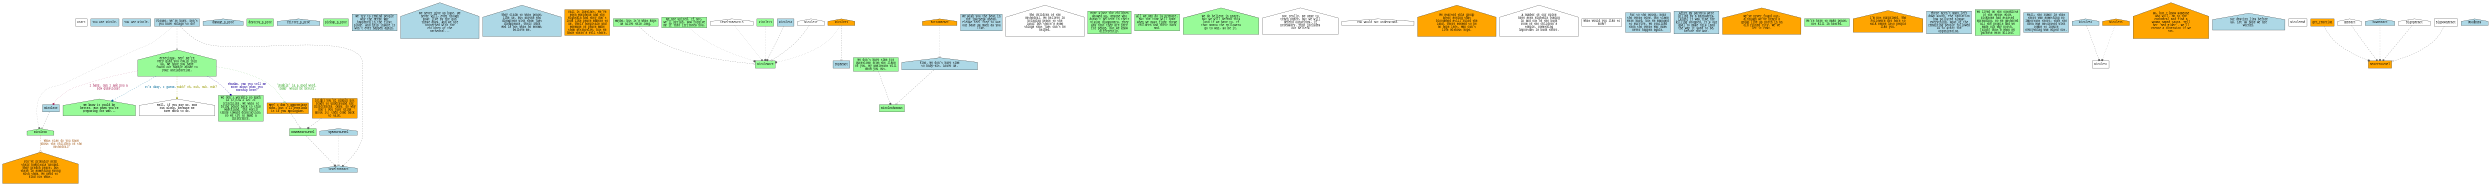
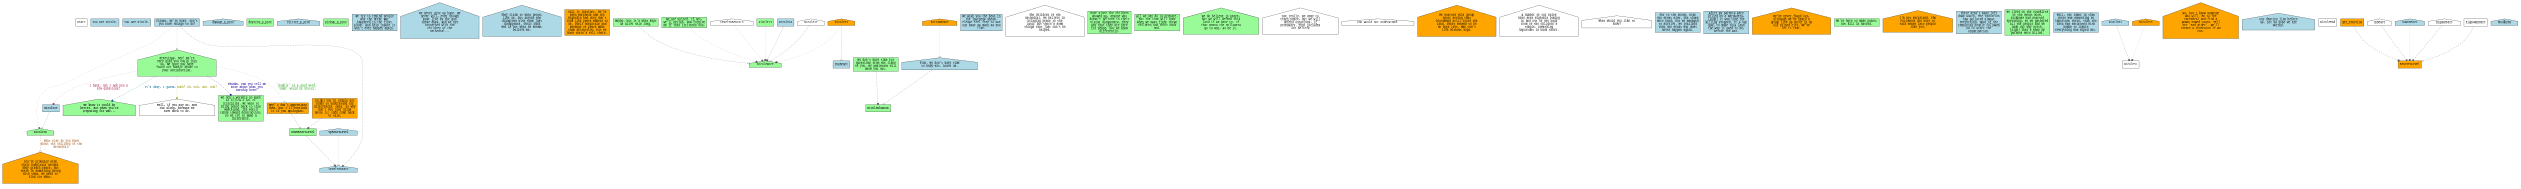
  digraph {
    fontname="Courier Prime"
    node [color="#000000" fillcolor=lightblue fontname="Courier Prime" shape=box style=filled]
    edge [arrowhead=odot color="#555555" fontname="Courier Prime" style=dashed]
    Start [fillcolor=white]
    n2 [label="You see Nicole."]
    n3 [label="You see Nicole."]
    n4 [label="Please, we're busy. Don't\nyou have things to do?"]
    LevelToReact [shape=house]
    n6 [fillcolor=palegreen label="Greetings. Hey! We're\nvery glad you could join\nus. We hope you have\nfound our humble abode to\nyour satisfaction." shape=house]
    Nicole00 [fillcolor=palegreen shape=house]
    n8 [fillcolor=palegreen label="We don't worship so much\nas follow a set of\nprinciples. We want to\nbring peace back to this\nwasteland. The world\ntends toward destruction,\nso we try to make a\ndifference."]
    n9 [fillcolor=orange label="Hey! I don't appreciate\nthat, but I'll overlook\nit if you apologize."]
    Nicole09
    n11 [fillcolor=palegreen label="We know it could be\nbetter. But when you're\npreparing for war..." shape=house]
    n12 [fillcolor=white label="Well, if you say so. Now\nrun along, because we\nhave work to do." shape=house]
    n13 [fillcolor=orange label="You've probably seen\ntheir hospitals around.\nThey preach peace, but\nthere is something wrong\nwith them. We need to\nfind out what." shape=house]
    DownReactLevel [fillcolor=palegreen]
    damage_p_proc [shape=house]
    destroy_p_proc [fillcolor=palegreen]
    critter_p_proc [shape=house]
    pickup_p_proc [fillcolor=palegreen]
    n19 [label="We try to remind people\nwhy the Great War\nhappened in the first\nplace. And help insure it\nwon't ever happen again."]
    n20 [label="We never give up hope. We\nnever will, even though\nmost live by the gun\nthese days. And we are\nconcerned with the\nChildren of the\nCathedral..." shape=house]
    n21 [label="They claim to want peace,\nlike us. But anyone who\ndisagrees with them just\ndisappears. Their Dark\nGod is not what he seems,\nbelieve me." shape=house]
    n22 [fillcolor=orange label="Call it instinct. We've\nseen Morpheus and the\nNightkin and they don't\nlook like peace makers to\nus. Their hospitals and\nmessage of peace make\nthem attractive, but we\nknow there's evil there."]
    n23 [fillcolor=palegreen label="Maybe, but it's what kept\nus alive this long."]
-   NicoleMore [fillcolor=palegreen]
+   NicoleMore [fillcolor=palegreen shape=house]
    n25 [fillcolor=palegreen label="We are united. If not,\nwe'll perish. Now forgive\nme if that irritates you."]
    n26 [fillcolor=palegreen label="We don't have time for\nquestions from the likes\nof you. My assistant will\nshow you out."]
    NicoleShowOut [fillcolor=palegreen]
    n28 [label="Fine. We don't have time\nto baby-sit. Leave us." shape=house]
    BottomReact [fillcolor=orange shape=house]
    n30 [fillcolor=white label=LevelToReact13 shape=house]
    n31 [label="We wish you the best in\nthe journeys ahead.\nPlease feel free to use\nour base as much as you\nlike."]
    n32 [fillcolor=white label="The Children of the\nCathedral. We believe in\nbringing peace to the\nland, but there's some\nthings that just can't be\nhelped." shape=house]
    n33 [fillcolor=palegreen label="Ever since the Children\nshowed up, anyone who\ndoesn't believe in their\nvision disappears. They\nsay that they are here\nfor peace, but we know\ndifferently."]
    n34 [fillcolor=palegreen label="All we can do is prepare.\nBut the time will come\nwhen we must fight these\nChildren and their Dark\nGod."]
    Nicole19 [fillcolor=palegreen]
    n36 [fillcolor=palegreen label="We do believe in peace,\nbut we will defend this\nland if we have to. If\nthat means the Followers\ngo to war, so be it." shape=house]
    n37 [fillcolor=white label="Not really. We came to\nteach peace, but we will\ndefend ourselves, if\nnecessary. That includes\nour beliefs" shape=house]
    n38 [fillcolor=white label="You would not understand." shape=house]
    n39 [fillcolor=orange label="We started this group\nafter seeing that\nbloodshed still ruled the\nland. There seemed to be\nno hope left. Man can't\nlive without hope." shape=house]
    Nicole26
    Nicole27 [fillcolor=white shape=house]
    n42 [fillcolor=white label="A number of our spies\nhave seen Nightkin coming\nin and out of the back\nroom of the Children's\ntemple. Something\nimportant is back there." shape=house]
-   n43 [fillcolor=white label="What would you like to\nknow?"]
+   n43 [fillcolor=white label="What would you like to\nknow?" shape=house]
    n44 [label="Far to the south, near\nthe Great Glow. The times\nwere hard, but we managed\nto survive. We realized\nthen the Great War must\nnever happen again."]
    n45 [label="After my parents were\nkilled by a marauders,\n[sigh] it was time the\nkilling stopped. It's our\ngoal to make this land\nthe way it used to be,\nbefore the war."]
    n46 [fillcolor=orange label="We've never found out,\nalthough we've heard a\ngroup live up north in an\nold ruined city. We've\nlet it rest." shape=house]
    n47 [fillcolor=palegreen label="We're here to make peace,\nnot kill in hatred."]
    n48 [fillcolor=orange label="I'm not surprised. The\nFollowers are here to\ntalk sense into people\nlike you." shape=house]
    n49 [fillcolor=orange label="[Sigh] You're simply not\nready to understand the\ndifferences. Okay. So why\ndon't you just think\nabout it, then come back\nto talk."]
    n50 [label="There aren't many left\ndown south. The radiation\nhas polluted almost\neverything. Most of the\nremaining people followed\nus to start the\norganization."]
    n51 [fillcolor=palegreen label="We lived on the outskirts\nof the Great Glow.\nSickness had started\nspreading, so we gathered\nall the people and we\nmade our way north.\n[Sigh] That's when my\nparents were killed."]
    Nicole39 [fillcolor=orange shape=house]
    TopReact
    n54 [label="Well, the rumor is that\nthere was something so\nimportant there, that the\narea was saturated with\nbombs to insure\neverything was wiped out."]
    Nicole51 [fillcolor=white]
    Nicole52 [shape=house]
    Nicole53 [fillcolor=orange shape=house]
    n58 [fillcolor=orange label="No, but I know someone\nwho will. Go to the\nCathedral and find a\nwoman named Laura. Tell\nher 'Red Rider'. We'll\ncreate a diversion if we\ncan." shape=house]
    n59 [label="Our destiny lies before\nus. Let us hope we are\nworthy." shape=house]
    NicoleEnd [fillcolor=white]
    get_reaction [fillcolor=orange]
    ReactToLevel [fillcolor=orange]
    UpReact [fillcolor=white shape=house]
    DownReact [shape=house]
    BigUpReact [fillcolor=white shape=house]
    BigDownReact [fillcolor=white]
    UpReactLevel [shape=house]
    Goodbyes [shape=house]
    n4 -> LevelToReact [arrowhead=dot]
    n4 -> n6 [style=dotted]
    n4 -> Nicole00 [arrowhead=dot style=dotted]
    n6 -> n8 [arrowhead=dot color="#1C0099" fontcolor="#1C0099" label="Thanks. Can you tell me\nmore about what you\nworship here?"]
    n6 -> n9 [color="#119900" fontcolor="#119900" label="'Humble' is a good word.\n'Dump' would be better." style=dotted]
    n6 -> Nicole09 [arrowhead=dot color="#99003E" fontcolor="#99003E" label="I have. Can I ask you a\nfew questions?" style=dotted]
    n6 -> n11 [arrowhead=box color="#006A99" fontcolor="#006A99" label="It's okay, I guess."]
    n6 -> n12 [arrowhead=dot color="#979900" fontcolor="#979900" label="Nuhh? Uh, nuh, nuh. Huh?"]
    Nicole00 -> n13 [color="#994800" fontcolor="#994800" label="What else do you know\nabout the Children of the\nCathedral?"]
    n9 -> DownReactLevel
    Nicole09 -> Nicole00
    DownReactLevel -> LevelToReact [arrowhead=box]
    n23 -> NicoleMore
    n25 -> NicoleMore [arrowhead=box style=dotted]
    n26 -> NicoleShowOut [arrowhead=box]
    n28 -> NicoleShowOut
    BottomReact -> n28 [style=dotted]
    n30 -> NicoleMore [arrowhead=dot style=dotted]
    Nicole19 -> NicoleMore [arrowhead=box style=dotted]
    Nicole26 -> NicoleMore [arrowhead=box]
    Nicole27 -> NicoleMore
    n49 -> DownReactLevel [arrowhead=box]
    Nicole39 -> NicoleMore [arrowhead=box style=dotted]
    Nicole39 -> TopReact
    Nicole52 -> Nicole51 [arrowhead=box]
    Nicole53 -> Nicole51 [arrowhead=box style=dotted]
    get_reaction -> ReactToLevel [arrowhead=box]
    UpReact -> ReactToLevel [arrowhead=dot]
    DownReact -> ReactToLevel [arrowhead=box style=dotted]
    BigUpReact -> ReactToLevel [arrowhead=dot]
    BigDownReact -> ReactToLevel
    UpReactLevel -> LevelToReact [style=dotted]
  }
